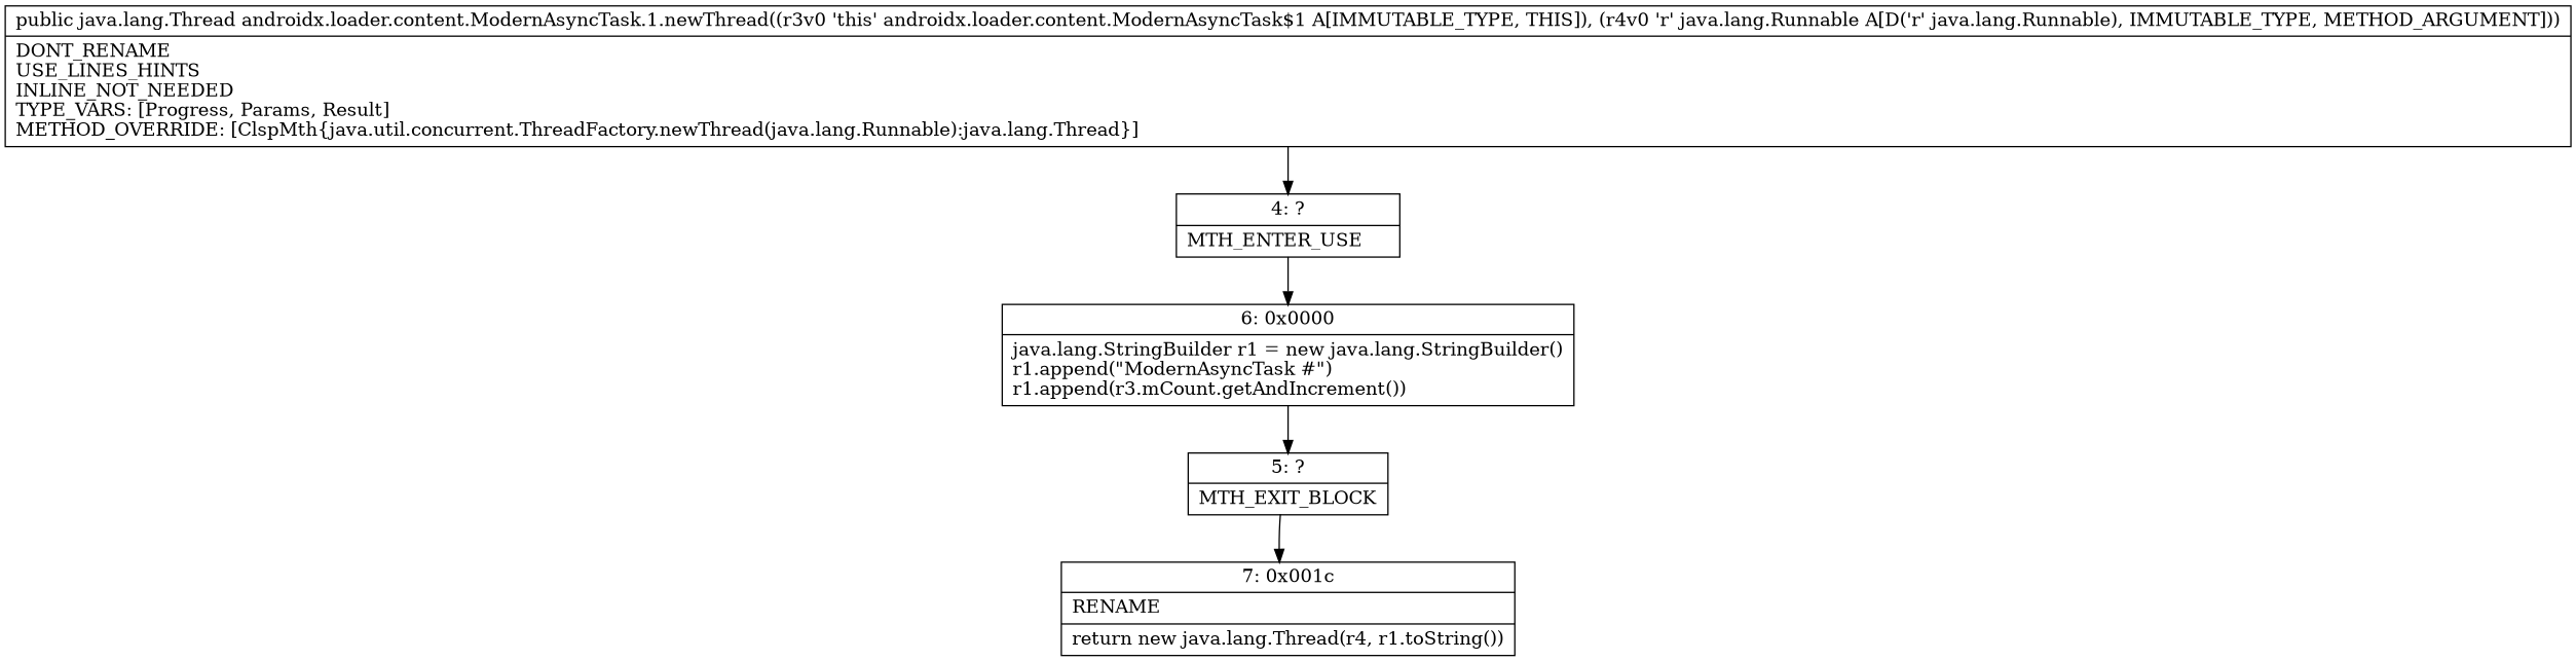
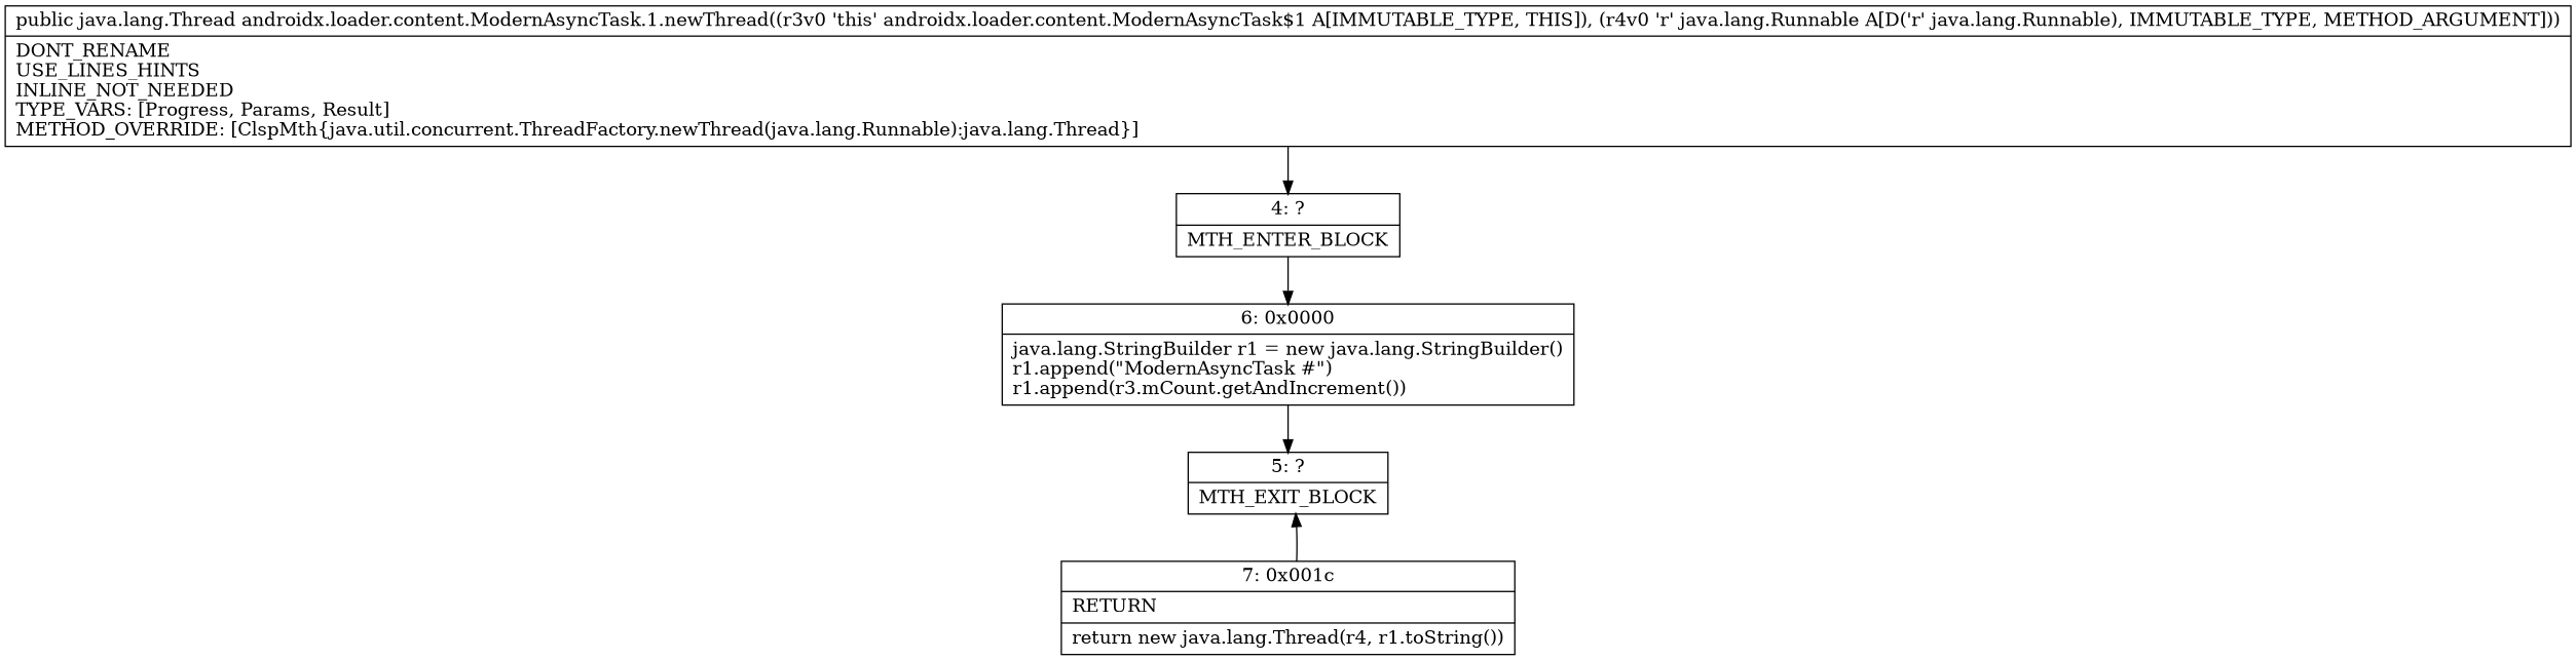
  digraph {
    node [shape=record]
-   n1 [label="{4\:\ ?|MTH_ENTER_USE\l}"]
+   n1 [label="{4\:\ ?|MTH_ENTER_BLOCK\l}"]
    n2 [label="{6\:\ 0x0000|java.lang.StringBuilder r1 = new java.lang.StringBuilder()\lr1.append(\"ModernAsyncTask #\")\lr1.append(r3.mCount.getAndIncrement())\l}"]
    n3 [label="{5\:\ ?|MTH_EXIT_BLOCK\l}"]
-   n4 [label="{7\:\ 0x001c|RENAME\l|return new java.lang.Thread(r4, r1.toString())\l}"]
+   n4 [label="{7\:\ 0x001c|RETURN\l|return new java.lang.Thread(r4, r1.toString())\l}"]
    n5 [label="{public java.lang.Thread androidx.loader.content.ModernAsyncTask.1.newThread((r3v0 'this' androidx.loader.content.ModernAsyncTask$1 A[IMMUTABLE_TYPE, THIS]), (r4v0 'r' java.lang.Runnable A[D('r' java.lang.Runnable), IMMUTABLE_TYPE, METHOD_ARGUMENT]))  | DONT_RENAME\lUSE_LINES_HINTS\lINLINE_NOT_NEEDED\lTYPE_VARS: [Progress, Params, Result]\lMETHOD_OVERRIDE: [ClspMth\{java.util.concurrent.ThreadFactory.newThread(java.lang.Runnable):java.lang.Thread\}]\l}"]
    n1 -> n2
    n2 -> n3
-   n3 -> n4
+   n4 -> n3
    n5 -> n1
  }
